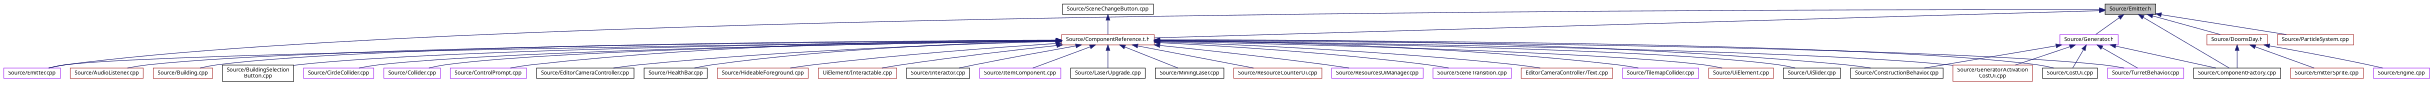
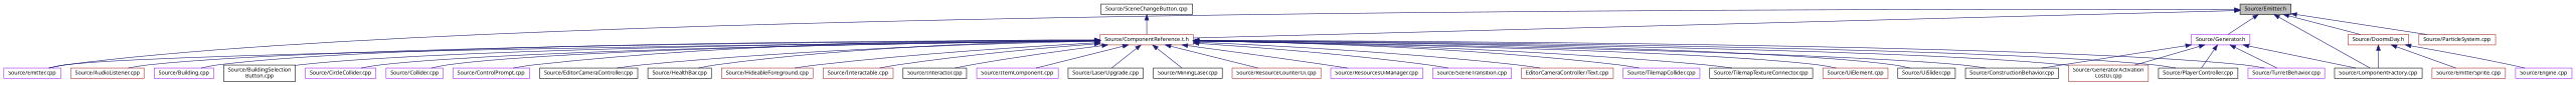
  digraph {
    fontname="Noto Sans"
    node [color=black fillcolor=white fontname="Noto Sans" fontsize=10 shape=record style=filled]
    edge [color=midnightblue dir=back fontname="Noto Sans" fontsize=10 labelfontname=Helvetica labelfontsize=10 style=solid]
    n1 [fillcolor=grey75 fontcolor=black height=0.2 label="Source/Emitter.h" width=0.4]
    n2 [height=0.2 label="Source/ComponentFactory.cpp" width=0.4]
    n3 [color=brown height=0.2 label="Source/ComponentReference.t.h" width=0.4]
    n4 [color=purple height=0.2 label="Source/Emitter.cpp" width=0.4]
    n5 [color=brown height=0.2 label="Source/DoomsDay.h" width=0.4]
    n6 [color=purple height=0.2 label="Source/Generator.h" width=0.4]
    n7 [color=brown height=0.2 label="Source/ParticleSystem.cpp" width=0.4]
    n8 [color=brown height=0.2 label="Source/AudioListener.cpp" width=0.4]
-   n9 [color=brown height=0.2 label="Source/Building.cpp" width=0.4]
+   n9 [color=purple height=0.2 label="Source/Building.cpp" width=0.4]
    n10 [height=0.2 label="Source/BuildingSelection\lButton.cpp" width=0.4]
    n11 [color=purple height=0.2 label="Source/CircleCollider.cpp" width=0.4]
    n12 [color=purple height=0.2 label="Source/Collider.cpp" width=0.4]
    n13 [height=0.2 label="Source/ConstructionBehavior.cpp" width=0.4]
    n14 [color=purple height=0.2 label="Source/ControlPrompt.cpp" width=0.4]
    n15 [height=0.2 label="Source/EditorCameraController.cpp" width=0.4]
    n16 [color=brown height=0.2 label="Source/GeneratorActivation\lCostUi.cpp" width=0.4]
    n17 [height=0.2 label="Source/HealthBar.cpp" width=0.4]
    n18 [color=brown height=0.2 label="Source/HideableForeground.cpp" width=0.4]
-   n19 [color=brown height=0.2 label="UiElement/Interactable.cpp" width=0.4]
+   n19 [color=brown height=0.2 label="Source/Interactable.cpp" width=0.4]
    n20 [height=0.2 label="Source/Interactor.cpp" width=0.4]
    n21 [color=purple height=0.2 label="Source/ItemComponent.cpp" width=0.4]
    n22 [height=0.2 label="Source/LaserUpgrade.cpp" width=0.4]
    n23 [height=0.2 label="Source/MiningLaser.cpp" width=0.4]
-   n24 [height=0.2 label="Source/CostUi.cpp" width=0.4]
+   n24 [height=0.2 label="Source/PlayerController.cpp" width=0.4]
    n25 [color=brown height=0.2 label="Source/ResourceCounterUi.cpp" width=0.4]
    n26 [color=purple height=0.2 label="Source/ResourcesUiManager.cpp" width=0.4]
    n27 [color=purple height=0.2 label="Source/SceneTransition.cpp" width=0.4]
    n28 [color=brown height=0.2 label="EditorCameraController/Text.cpp" width=0.4]
    n29 [color=purple height=0.2 label="Source/TilemapCollider.cpp" width=0.4]
+   n30 [height=0.2 label="Source/TilemapTextureConnector.cpp" width=0.4]
    n31 [color=purple height=0.2 label="Source/TurretBehavior.cpp" width=0.4]
    n32 [color=brown height=0.2 label="Source/UiElement.cpp" width=0.4]
    n33 [height=0.2 label="Source/UiSlider.cpp" width=0.4]
    n34 [color=brown height=0.2 label="Source/EmitterSprite.cpp" width=0.4]
    n35 [color=purple height=0.2 label="Source/Engine.cpp" width=0.4]
    n36 [height=0.2 label="Source/SceneChangeButton.cpp" width=0.4]
    n1 -> n2
    n1 -> n3
    n1 -> n4
    n1 -> n5
    n1 -> n6
    n1 -> n7
    n3 -> n4
    n3 -> n8
    n3 -> n9
    n3 -> n10
    n3 -> n11
    n3 -> n12
    n3 -> n13
    n3 -> n14
    n3 -> n15
    n3 -> n16
    n3 -> n17
    n3 -> n18
    n3 -> n19
    n3 -> n20
    n3 -> n21
    n3 -> n22
    n3 -> n23
    n3 -> n24
    n3 -> n25
    n3 -> n26
    n3 -> n27
    n3 -> n28
    n3 -> n29
+   n3 -> n30
    n3 -> n31
    n3 -> n32
    n3 -> n33
    n5 -> n2
    n5 -> n34
    n5 -> n35
    n6 -> n2
    n6 -> n13
    n6 -> n16
    n6 -> n24
    n6 -> n31
    n36 -> n3
  }
